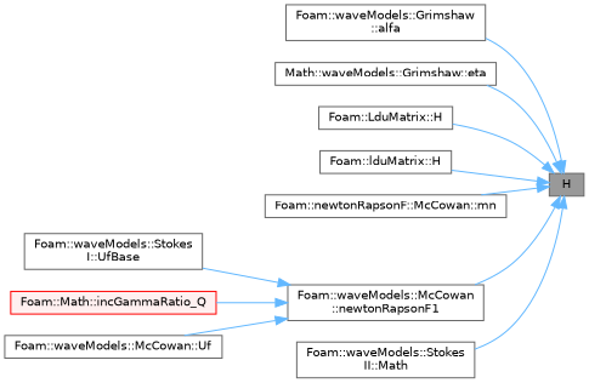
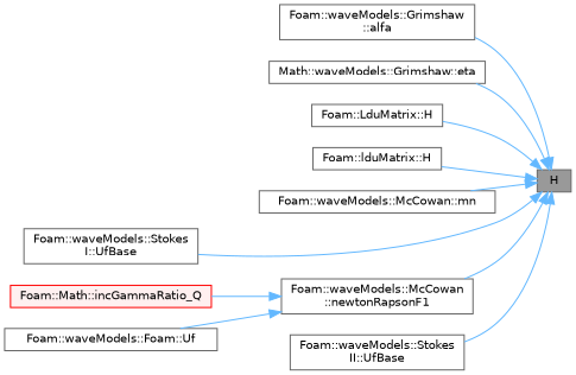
  digraph {
    rankdir=RL
    node [color=grey40 fillcolor=white fontname=Helvetica fontsize=10 shape=box style=filled]
    edge [color=steelblue1 dir=back fontname=Helvetica fontsize=10 labelfontname=Helvetica labelfontsize=10 style=solid]
    n1 [color=gray40 fillcolor=grey60 fontcolor=black height=0.2 label=H width=0.4]
    n2 [height=0.2 label="Foam::waveModels::Grimshaw\l::alfa" width=0.4]
    n3 [height=0.2 label="Math::waveModels::Grimshaw::eta" width=0.4]
    n4 [height=0.2 label="Foam::LduMatrix::H" width=0.4]
    n5 [height=0.2 label="Foam::lduMatrix::H" width=0.4]
-   n6 [height=0.2 label="Foam::newtonRapsonF::McCowan::mn" width=0.4]
+   n6 [height=0.2 label="Foam::waveModels::McCowan::mn" width=0.4]
    n7 [height=0.2 label="Foam::waveModels::McCowan\l::newtonRapsonF1" width=0.4]
    n8 [height=0.2 label="Foam::waveModels::Stokes\lI::UfBase" width=0.4]
-   n9 [height=0.2 label="Foam::waveModels::Stokes\lII::Math" width=0.4]
+   n9 [height=0.2 label="Foam::waveModels::Stokes\lII::UfBase" width=0.4]
    n10 [color=red fillcolor="#FFF0F0" height=0.2 label="Foam::Math::incGammaRatio_Q" width=0.4]
-   n11 [height=0.2 label="Foam::waveModels::McCowan::Uf" width=0.4]
+   n11 [height=0.2 label="Foam::waveModels::Foam::Uf" width=0.4]
    n1 -> n2
    n1 -> n3
    n1 -> n4
    n1 -> n5
    n1 -> n6
    n1 -> n7
-   n7 -> n8
+   n1 -> n8
    n1 -> n9
    n7 -> n10
    n7 -> n11
  }
